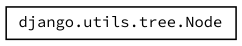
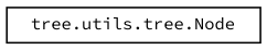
  digraph {
    rankdir=LR
    fontname="Source Code Pro"
-   n1 [color=black fillcolor=white fontname="Source Code Pro" fontsize=10 height=0.2 label="django.utils.tree.Node" shape=record style=filled width=0.4]
+   n1 [color=black fillcolor=white fontname="Source Code Pro" fontsize=10 height=0.2 label="tree.utils.tree.Node" shape=record style=filled width=0.4]
  }
